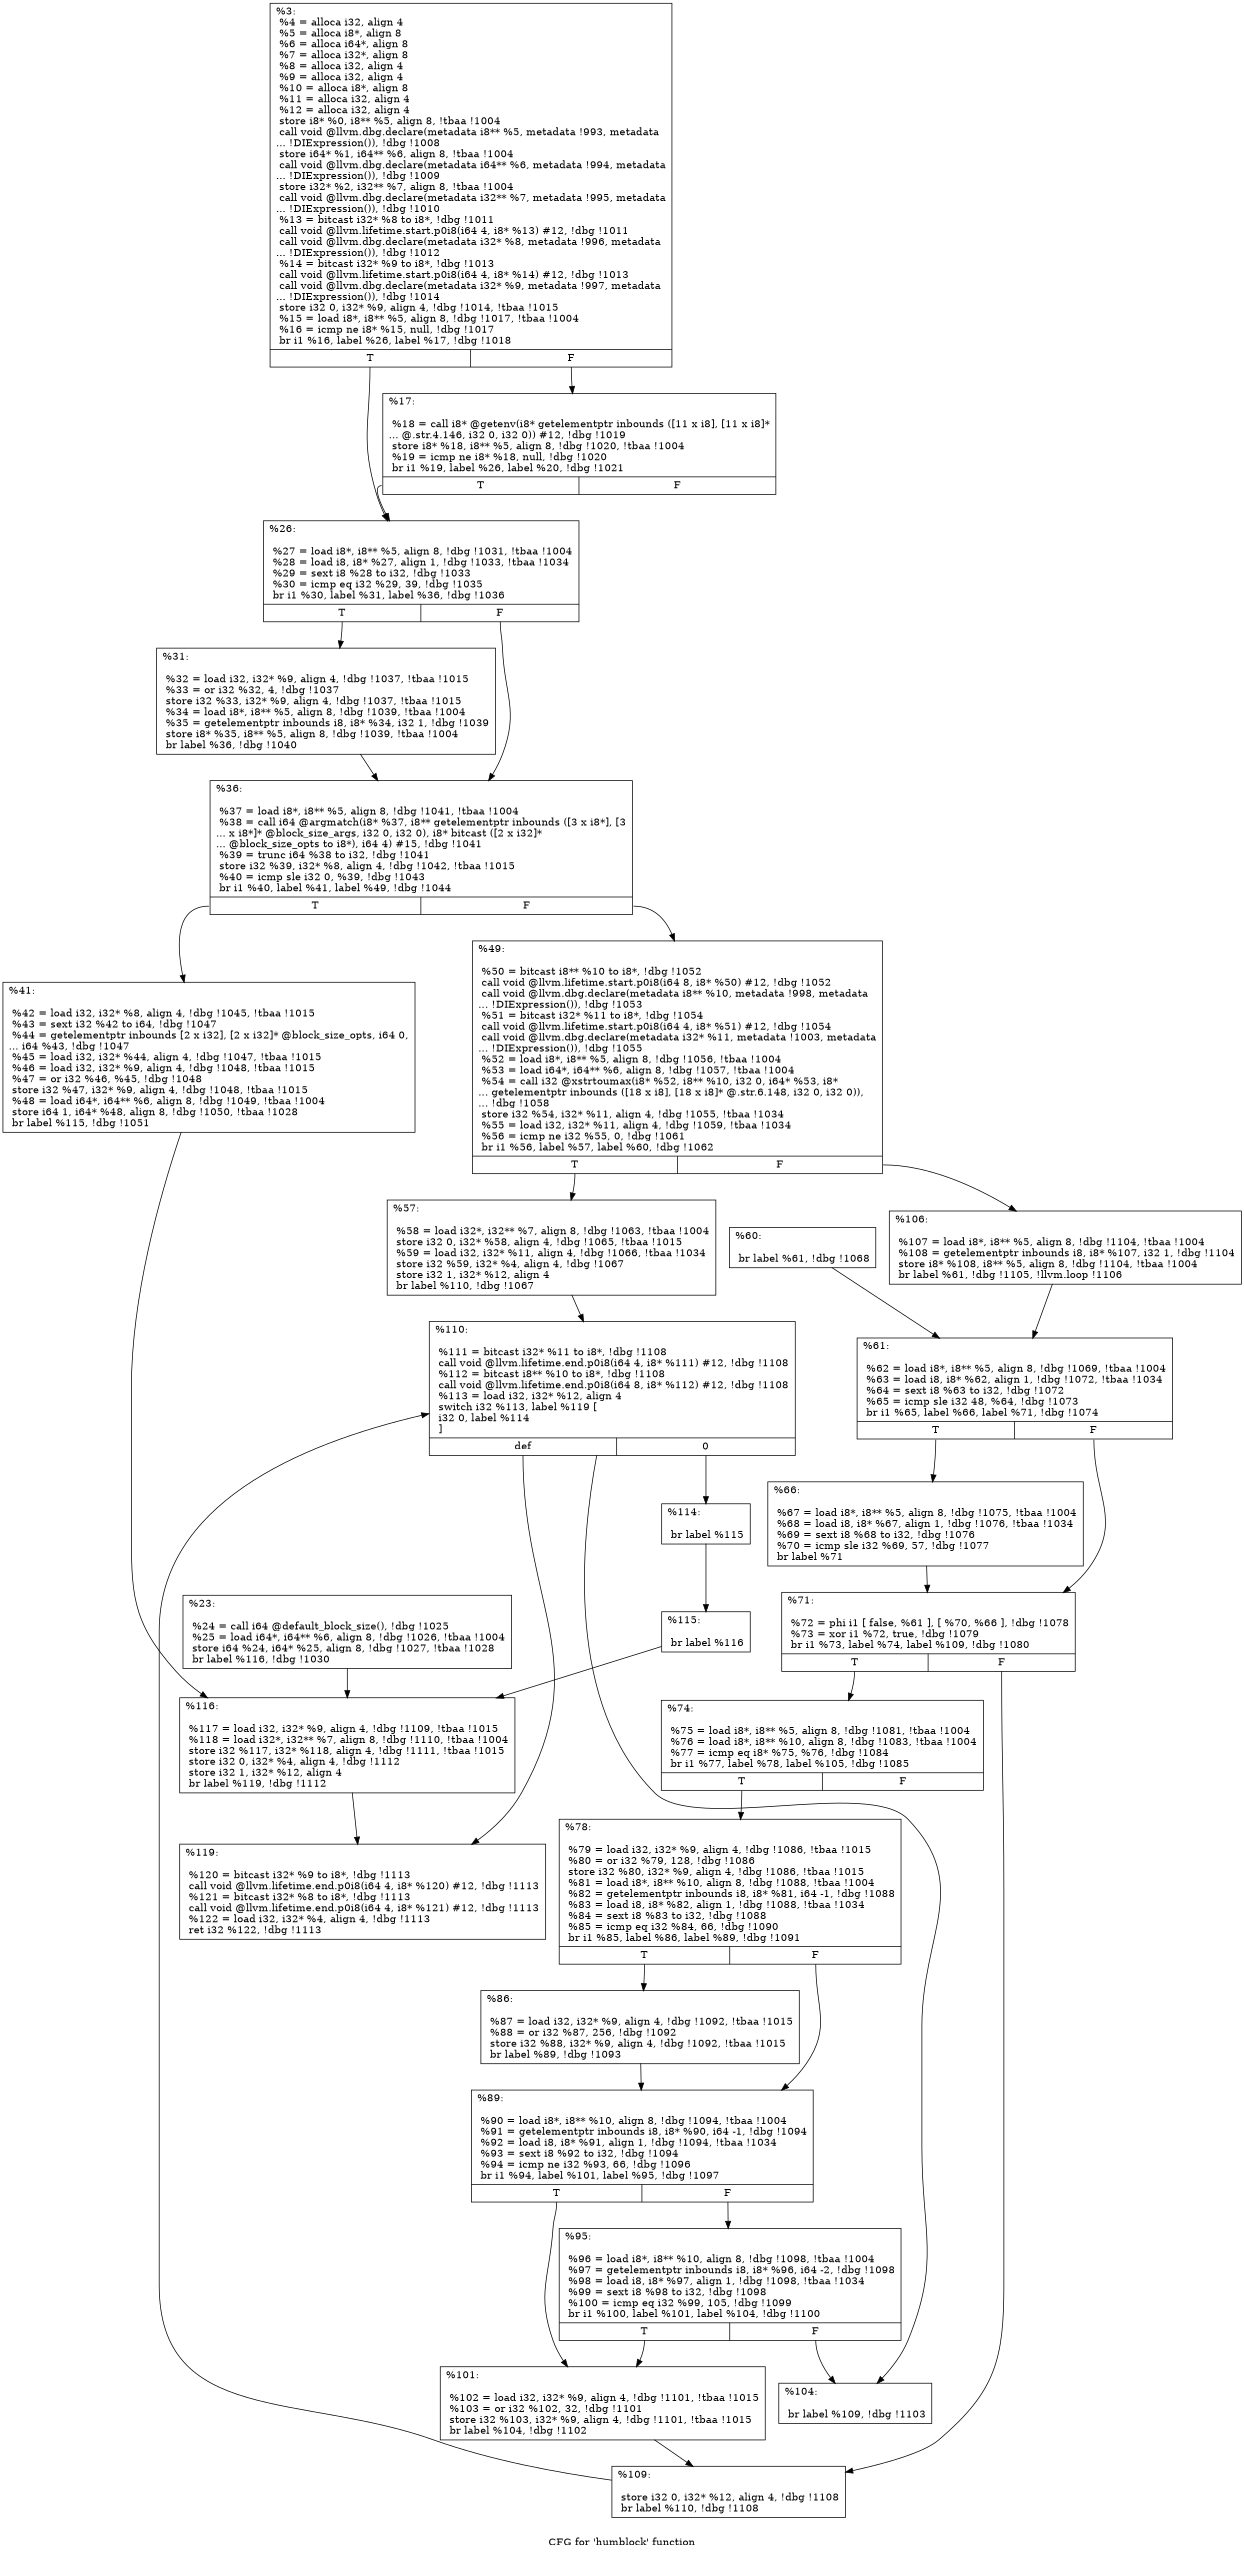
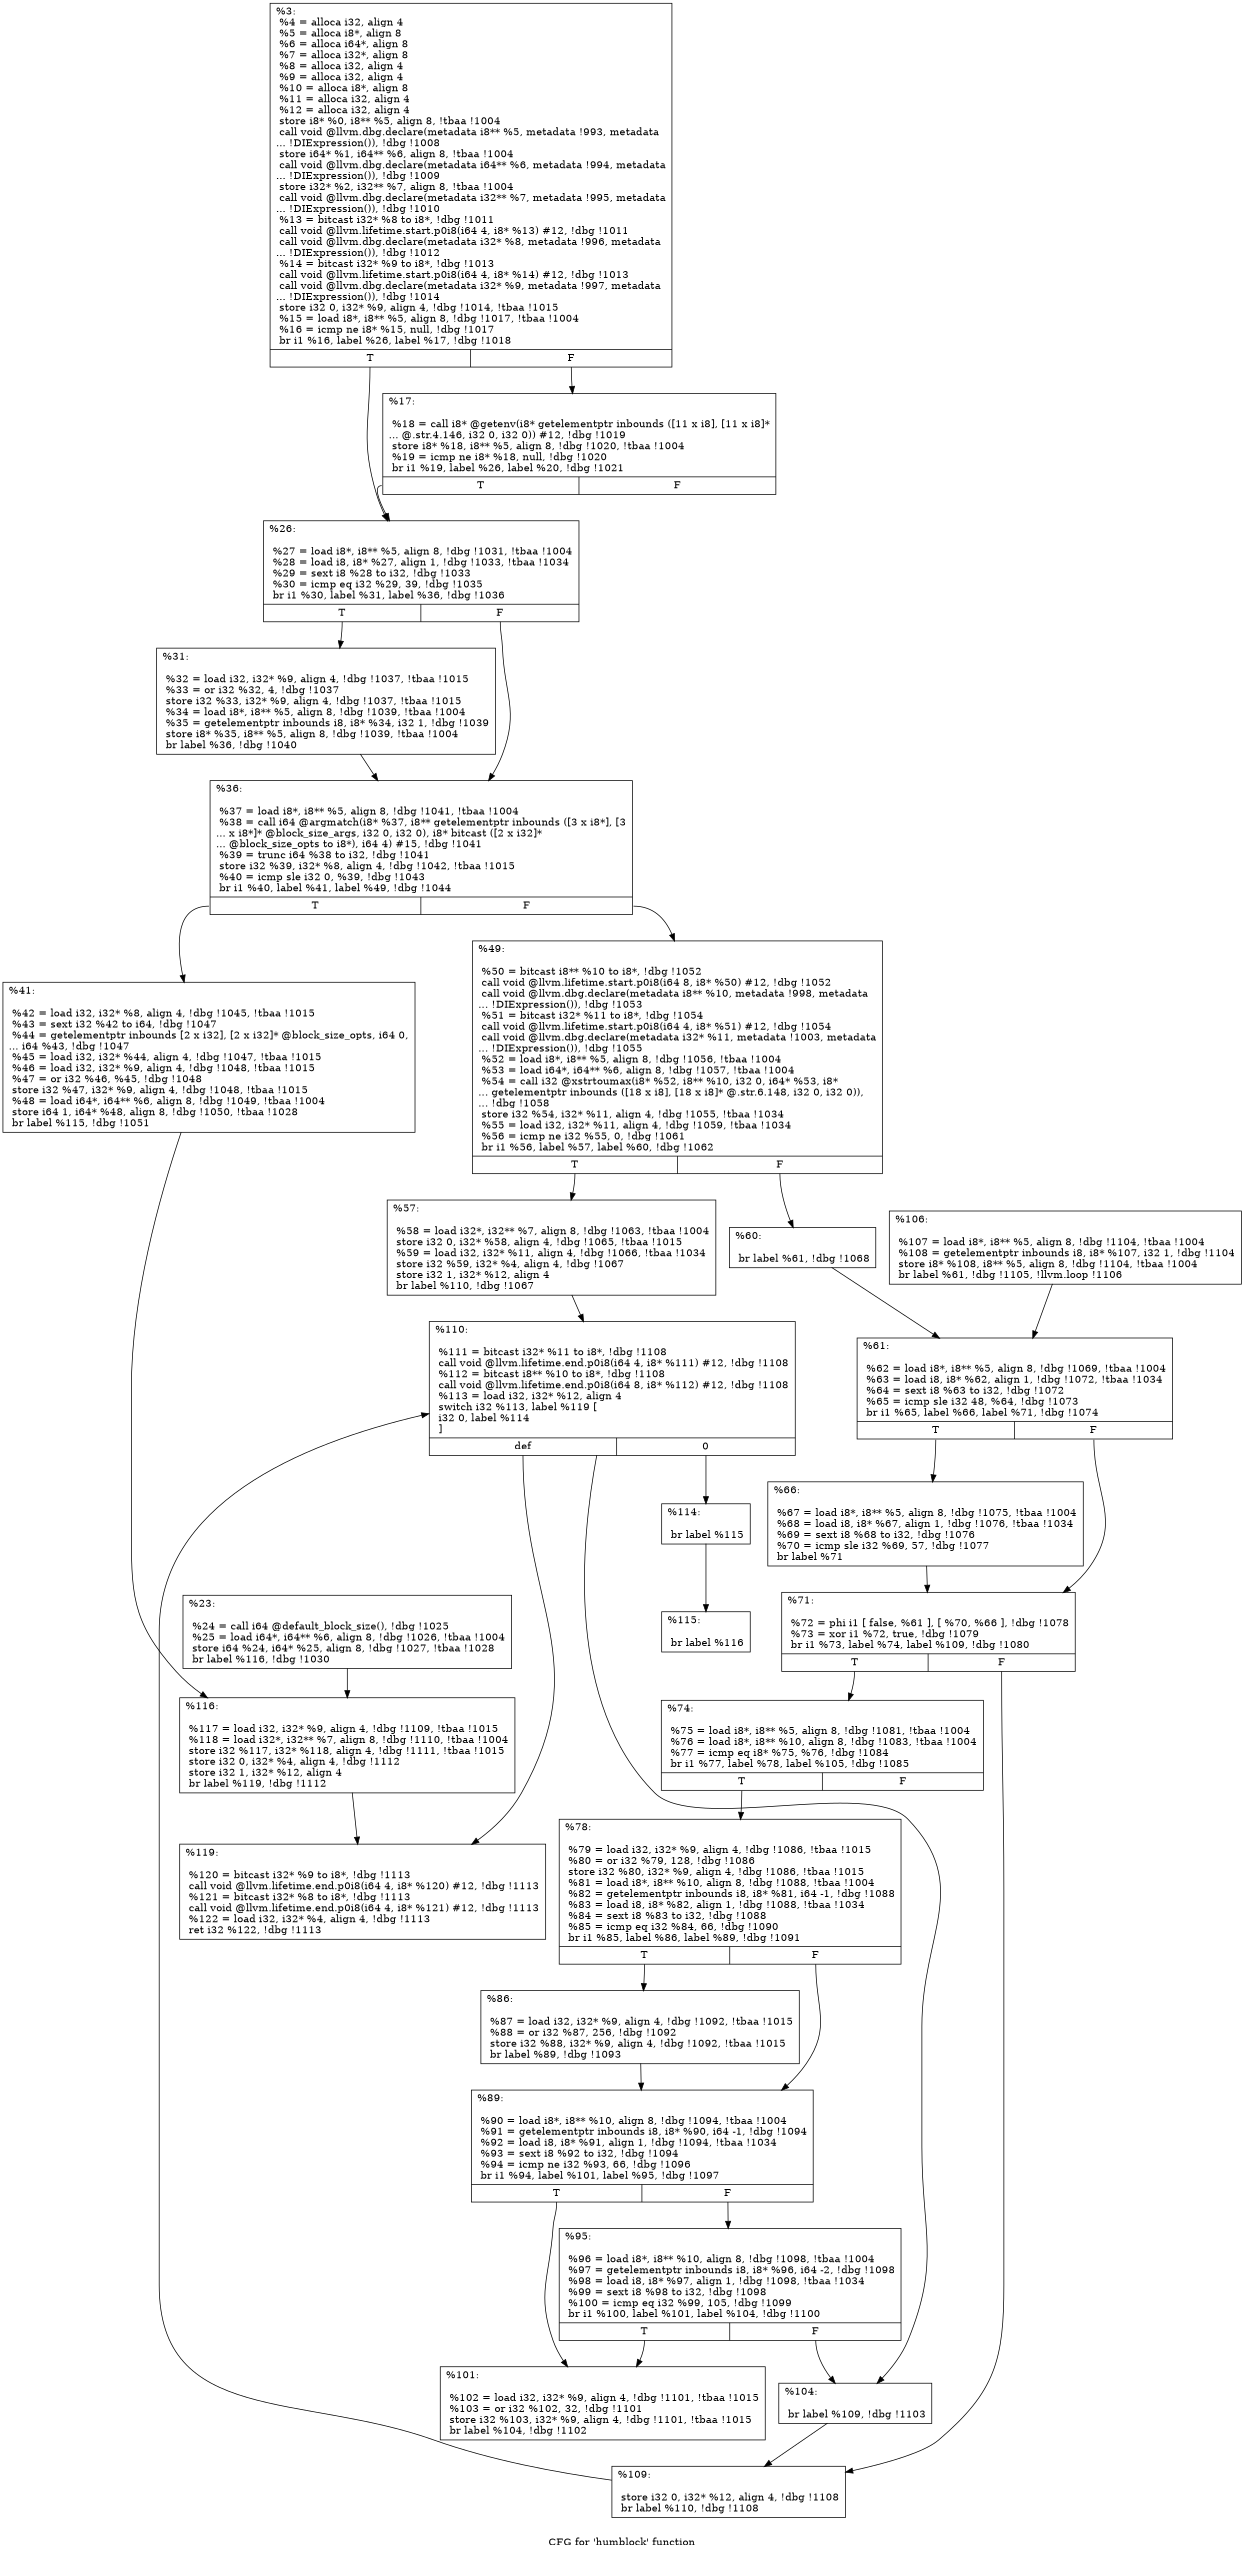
  digraph {
    label="CFG for 'humblock' function"
    node [shape=record]
    n1 [label="{%3:\l  %4 = alloca i32, align 4\l  %5 = alloca i8*, align 8\l  %6 = alloca i64*, align 8\l  %7 = alloca i32*, align 8\l  %8 = alloca i32, align 4\l  %9 = alloca i32, align 4\l  %10 = alloca i8*, align 8\l  %11 = alloca i32, align 4\l  %12 = alloca i32, align 4\l  store i8* %0, i8** %5, align 8, !tbaa !1004\l  call void @llvm.dbg.declare(metadata i8** %5, metadata !993, metadata\l... !DIExpression()), !dbg !1008\l  store i64* %1, i64** %6, align 8, !tbaa !1004\l  call void @llvm.dbg.declare(metadata i64** %6, metadata !994, metadata\l... !DIExpression()), !dbg !1009\l  store i32* %2, i32** %7, align 8, !tbaa !1004\l  call void @llvm.dbg.declare(metadata i32** %7, metadata !995, metadata\l... !DIExpression()), !dbg !1010\l  %13 = bitcast i32* %8 to i8*, !dbg !1011\l  call void @llvm.lifetime.start.p0i8(i64 4, i8* %13) #12, !dbg !1011\l  call void @llvm.dbg.declare(metadata i32* %8, metadata !996, metadata\l... !DIExpression()), !dbg !1012\l  %14 = bitcast i32* %9 to i8*, !dbg !1013\l  call void @llvm.lifetime.start.p0i8(i64 4, i8* %14) #12, !dbg !1013\l  call void @llvm.dbg.declare(metadata i32* %9, metadata !997, metadata\l... !DIExpression()), !dbg !1014\l  store i32 0, i32* %9, align 4, !dbg !1014, !tbaa !1015\l  %15 = load i8*, i8** %5, align 8, !dbg !1017, !tbaa !1004\l  %16 = icmp ne i8* %15, null, !dbg !1017\l  br i1 %16, label %26, label %17, !dbg !1018\l|{<s0>T|<s1>F}}"]
    n2 [label="{%26:\l\l  %27 = load i8*, i8** %5, align 8, !dbg !1031, !tbaa !1004\l  %28 = load i8, i8* %27, align 1, !dbg !1033, !tbaa !1034\l  %29 = sext i8 %28 to i32, !dbg !1033\l  %30 = icmp eq i32 %29, 39, !dbg !1035\l  br i1 %30, label %31, label %36, !dbg !1036\l|{<s0>T|<s1>F}}"]
    n3 [label="{%17:\l\l  %18 = call i8* @getenv(i8* getelementptr inbounds ([11 x i8], [11 x i8]*\l... @.str.4.146, i32 0, i32 0)) #12, !dbg !1019\l  store i8* %18, i8** %5, align 8, !dbg !1020, !tbaa !1004\l  %19 = icmp ne i8* %18, null, !dbg !1020\l  br i1 %19, label %26, label %20, !dbg !1021\l|{<s0>T|<s1>F}}"]
    n4 [label="{%31:\l\l  %32 = load i32, i32* %9, align 4, !dbg !1037, !tbaa !1015\l  %33 = or i32 %32, 4, !dbg !1037\l  store i32 %33, i32* %9, align 4, !dbg !1037, !tbaa !1015\l  %34 = load i8*, i8** %5, align 8, !dbg !1039, !tbaa !1004\l  %35 = getelementptr inbounds i8, i8* %34, i32 1, !dbg !1039\l  store i8* %35, i8** %5, align 8, !dbg !1039, !tbaa !1004\l  br label %36, !dbg !1040\l}"]
    n5 [label="{%36:\l\l  %37 = load i8*, i8** %5, align 8, !dbg !1041, !tbaa !1004\l  %38 = call i64 @argmatch(i8* %37, i8** getelementptr inbounds ([3 x i8*], [3\l... x i8*]* @block_size_args, i32 0, i32 0), i8* bitcast ([2 x i32]*\l... @block_size_opts to i8*), i64 4) #15, !dbg !1041\l  %39 = trunc i64 %38 to i32, !dbg !1041\l  store i32 %39, i32* %8, align 4, !dbg !1042, !tbaa !1015\l  %40 = icmp sle i32 0, %39, !dbg !1043\l  br i1 %40, label %41, label %49, !dbg !1044\l|{<s0>T|<s1>F}}"]
    n6 [label="{%41:\l\l  %42 = load i32, i32* %8, align 4, !dbg !1045, !tbaa !1015\l  %43 = sext i32 %42 to i64, !dbg !1047\l  %44 = getelementptr inbounds [2 x i32], [2 x i32]* @block_size_opts, i64 0,\l... i64 %43, !dbg !1047\l  %45 = load i32, i32* %44, align 4, !dbg !1047, !tbaa !1015\l  %46 = load i32, i32* %9, align 4, !dbg !1048, !tbaa !1015\l  %47 = or i32 %46, %45, !dbg !1048\l  store i32 %47, i32* %9, align 4, !dbg !1048, !tbaa !1015\l  %48 = load i64*, i64** %6, align 8, !dbg !1049, !tbaa !1004\l  store i64 1, i64* %48, align 8, !dbg !1050, !tbaa !1028\l  br label %115, !dbg !1051\l}"]
    n7 [label="{%49:\l\l  %50 = bitcast i8** %10 to i8*, !dbg !1052\l  call void @llvm.lifetime.start.p0i8(i64 8, i8* %50) #12, !dbg !1052\l  call void @llvm.dbg.declare(metadata i8** %10, metadata !998, metadata\l... !DIExpression()), !dbg !1053\l  %51 = bitcast i32* %11 to i8*, !dbg !1054\l  call void @llvm.lifetime.start.p0i8(i64 4, i8* %51) #12, !dbg !1054\l  call void @llvm.dbg.declare(metadata i32* %11, metadata !1003, metadata\l... !DIExpression()), !dbg !1055\l  %52 = load i8*, i8** %5, align 8, !dbg !1056, !tbaa !1004\l  %53 = load i64*, i64** %6, align 8, !dbg !1057, !tbaa !1004\l  %54 = call i32 @xstrtoumax(i8* %52, i8** %10, i32 0, i64* %53, i8*\l... getelementptr inbounds ([18 x i8], [18 x i8]* @.str.6.148, i32 0, i32 0)),\l... !dbg !1058\l  store i32 %54, i32* %11, align 4, !dbg !1055, !tbaa !1034\l  %55 = load i32, i32* %11, align 4, !dbg !1059, !tbaa !1034\l  %56 = icmp ne i32 %55, 0, !dbg !1061\l  br i1 %56, label %57, label %60, !dbg !1062\l|{<s0>T|<s1>F}}"]
    n8 [label="{%23:\l\l  %24 = call i64 @default_block_size(), !dbg !1025\l  %25 = load i64*, i64** %6, align 8, !dbg !1026, !tbaa !1004\l  store i64 %24, i64* %25, align 8, !dbg !1027, !tbaa !1028\l  br label %116, !dbg !1030\l}"]
    n9 [label="{%116:\l\l  %117 = load i32, i32* %9, align 4, !dbg !1109, !tbaa !1015\l  %118 = load i32*, i32** %7, align 8, !dbg !1110, !tbaa !1004\l  store i32 %117, i32* %118, align 4, !dbg !1111, !tbaa !1015\l  store i32 0, i32* %4, align 4, !dbg !1112\l  store i32 1, i32* %12, align 4\l  br label %119, !dbg !1112\l}"]
    n10 [label="{%119:\l\l  %120 = bitcast i32* %9 to i8*, !dbg !1113\l  call void @llvm.lifetime.end.p0i8(i64 4, i8* %120) #12, !dbg !1113\l  %121 = bitcast i32* %8 to i8*, !dbg !1113\l  call void @llvm.lifetime.end.p0i8(i64 4, i8* %121) #12, !dbg !1113\l  %122 = load i32, i32* %4, align 4, !dbg !1113\l  ret i32 %122, !dbg !1113\l}"]
    n11 [label="{%57:\l\l  %58 = load i32*, i32** %7, align 8, !dbg !1063, !tbaa !1004\l  store i32 0, i32* %58, align 4, !dbg !1065, !tbaa !1015\l  %59 = load i32, i32* %11, align 4, !dbg !1066, !tbaa !1034\l  store i32 %59, i32* %4, align 4, !dbg !1067\l  store i32 1, i32* %12, align 4\l  br label %110, !dbg !1067\l}"]
    n12 [label="{%60:\l\l  br label %61, !dbg !1068\l}"]
    n13 [label="{%115:\l\l  br label %116\l}"]
    n14 [label="{%110:\l\l  %111 = bitcast i32* %11 to i8*, !dbg !1108\l  call void @llvm.lifetime.end.p0i8(i64 4, i8* %111) #12, !dbg !1108\l  %112 = bitcast i8** %10 to i8*, !dbg !1108\l  call void @llvm.lifetime.end.p0i8(i64 8, i8* %112) #12, !dbg !1108\l  %113 = load i32, i32* %12, align 4\l  switch i32 %113, label %119 [\l    i32 0, label %114\l  ]\l|{<s0>def|<s1>0}}"]
    n15 [label="{%61:\l\l  %62 = load i8*, i8** %5, align 8, !dbg !1069, !tbaa !1004\l  %63 = load i8, i8* %62, align 1, !dbg !1072, !tbaa !1034\l  %64 = sext i8 %63 to i32, !dbg !1072\l  %65 = icmp sle i32 48, %64, !dbg !1073\l  br i1 %65, label %66, label %71, !dbg !1074\l|{<s0>T|<s1>F}}"]
    n16 [label="{%114:\l\l  br label %115\l}"]
    n17 [label="{%104:\l\l  br label %109, !dbg !1103\l}"]
    n18 [label="{%66:\l\l  %67 = load i8*, i8** %5, align 8, !dbg !1075, !tbaa !1004\l  %68 = load i8, i8* %67, align 1, !dbg !1076, !tbaa !1034\l  %69 = sext i8 %68 to i32, !dbg !1076\l  %70 = icmp sle i32 %69, 57, !dbg !1077\l  br label %71\l}"]
    n19 [label="{%71:\l\l  %72 = phi i1 [ false, %61 ], [ %70, %66 ], !dbg !1078\l  %73 = xor i1 %72, true, !dbg !1079\l  br i1 %73, label %74, label %109, !dbg !1080\l|{<s0>T|<s1>F}}"]
    n20 [label="{%74:\l\l  %75 = load i8*, i8** %5, align 8, !dbg !1081, !tbaa !1004\l  %76 = load i8*, i8** %10, align 8, !dbg !1083, !tbaa !1004\l  %77 = icmp eq i8* %75, %76, !dbg !1084\l  br i1 %77, label %78, label %105, !dbg !1085\l|{<s0>T|<s1>F}}"]
    n21 [label="{%109:\l\l  store i32 0, i32* %12, align 4, !dbg !1108\l  br label %110, !dbg !1108\l}"]
    n22 [label="{%78:\l\l  %79 = load i32, i32* %9, align 4, !dbg !1086, !tbaa !1015\l  %80 = or i32 %79, 128, !dbg !1086\l  store i32 %80, i32* %9, align 4, !dbg !1086, !tbaa !1015\l  %81 = load i8*, i8** %10, align 8, !dbg !1088, !tbaa !1004\l  %82 = getelementptr inbounds i8, i8* %81, i64 -1, !dbg !1088\l  %83 = load i8, i8* %82, align 1, !dbg !1088, !tbaa !1034\l  %84 = sext i8 %83 to i32, !dbg !1088\l  %85 = icmp eq i32 %84, 66, !dbg !1090\l  br i1 %85, label %86, label %89, !dbg !1091\l|{<s0>T|<s1>F}}"]
    n23 [label="{%86:\l\l  %87 = load i32, i32* %9, align 4, !dbg !1092, !tbaa !1015\l  %88 = or i32 %87, 256, !dbg !1092\l  store i32 %88, i32* %9, align 4, !dbg !1092, !tbaa !1015\l  br label %89, !dbg !1093\l}"]
    n24 [label="{%89:\l\l  %90 = load i8*, i8** %10, align 8, !dbg !1094, !tbaa !1004\l  %91 = getelementptr inbounds i8, i8* %90, i64 -1, !dbg !1094\l  %92 = load i8, i8* %91, align 1, !dbg !1094, !tbaa !1034\l  %93 = sext i8 %92 to i32, !dbg !1094\l  %94 = icmp ne i32 %93, 66, !dbg !1096\l  br i1 %94, label %101, label %95, !dbg !1097\l|{<s0>T|<s1>F}}"]
    n25 [label="{%101:\l\l  %102 = load i32, i32* %9, align 4, !dbg !1101, !tbaa !1015\l  %103 = or i32 %102, 32, !dbg !1101\l  store i32 %103, i32* %9, align 4, !dbg !1101, !tbaa !1015\l  br label %104, !dbg !1102\l}"]
    n26 [label="{%95:\l\l  %96 = load i8*, i8** %10, align 8, !dbg !1098, !tbaa !1004\l  %97 = getelementptr inbounds i8, i8* %96, i64 -2, !dbg !1098\l  %98 = load i8, i8* %97, align 1, !dbg !1098, !tbaa !1034\l  %99 = sext i8 %98 to i32, !dbg !1098\l  %100 = icmp eq i32 %99, 105, !dbg !1099\l  br i1 %100, label %101, label %104, !dbg !1100\l|{<s0>T|<s1>F}}"]
    n27 [label="{%106:\l\l  %107 = load i8*, i8** %5, align 8, !dbg !1104, !tbaa !1004\l  %108 = getelementptr inbounds i8, i8* %107, i32 1, !dbg !1104\l  store i8* %108, i8** %5, align 8, !dbg !1104, !tbaa !1004\l  br label %61, !dbg !1105, !llvm.loop !1106\l}"]
    n1 -> n2 [tailport=s0]
    n1 -> n3 [tailport=s1]
    n2 -> n4 [tailport=s0]
    n2 -> n5 [tailport=s1]
    n3 -> n2 [tailport=s0]
    n4 -> n5
    n5 -> n6 [tailport=s0]
    n5 -> n7 [tailport=s1]
    n6 -> n9
    n7 -> n11 [tailport=s0]
-   n7 -> n27 [tailport=s1]
+   n7 -> n12 [tailport=s1]
    n8 -> n9
    n9 -> n10
    n11 -> n14
    n12 -> n15
-   n13 -> n9
    n14 -> n10 [tailport=s0]
    n14 -> n16 [tailport=s1]
    n14 -> n17
    n15 -> n18 [tailport=s0]
    n15 -> n19 [tailport=s1]
    n16 -> n13
-   n25 -> n21
+   n17 -> n21
    n18 -> n19
    n19 -> n20 [tailport=s0]
    n19 -> n21 [tailport=s1]
    n20 -> n22 [tailport=s0]
    n21 -> n14
    n22 -> n23 [tailport=s0]
    n22 -> n24 [tailport=s1]
    n23 -> n24
    n24 -> n25 [tailport=s0]
    n24 -> n26 [tailport=s1]
    n26 -> n17 [tailport=s1]
    n26 -> n25 [tailport=s0]
    n27 -> n15
  }
